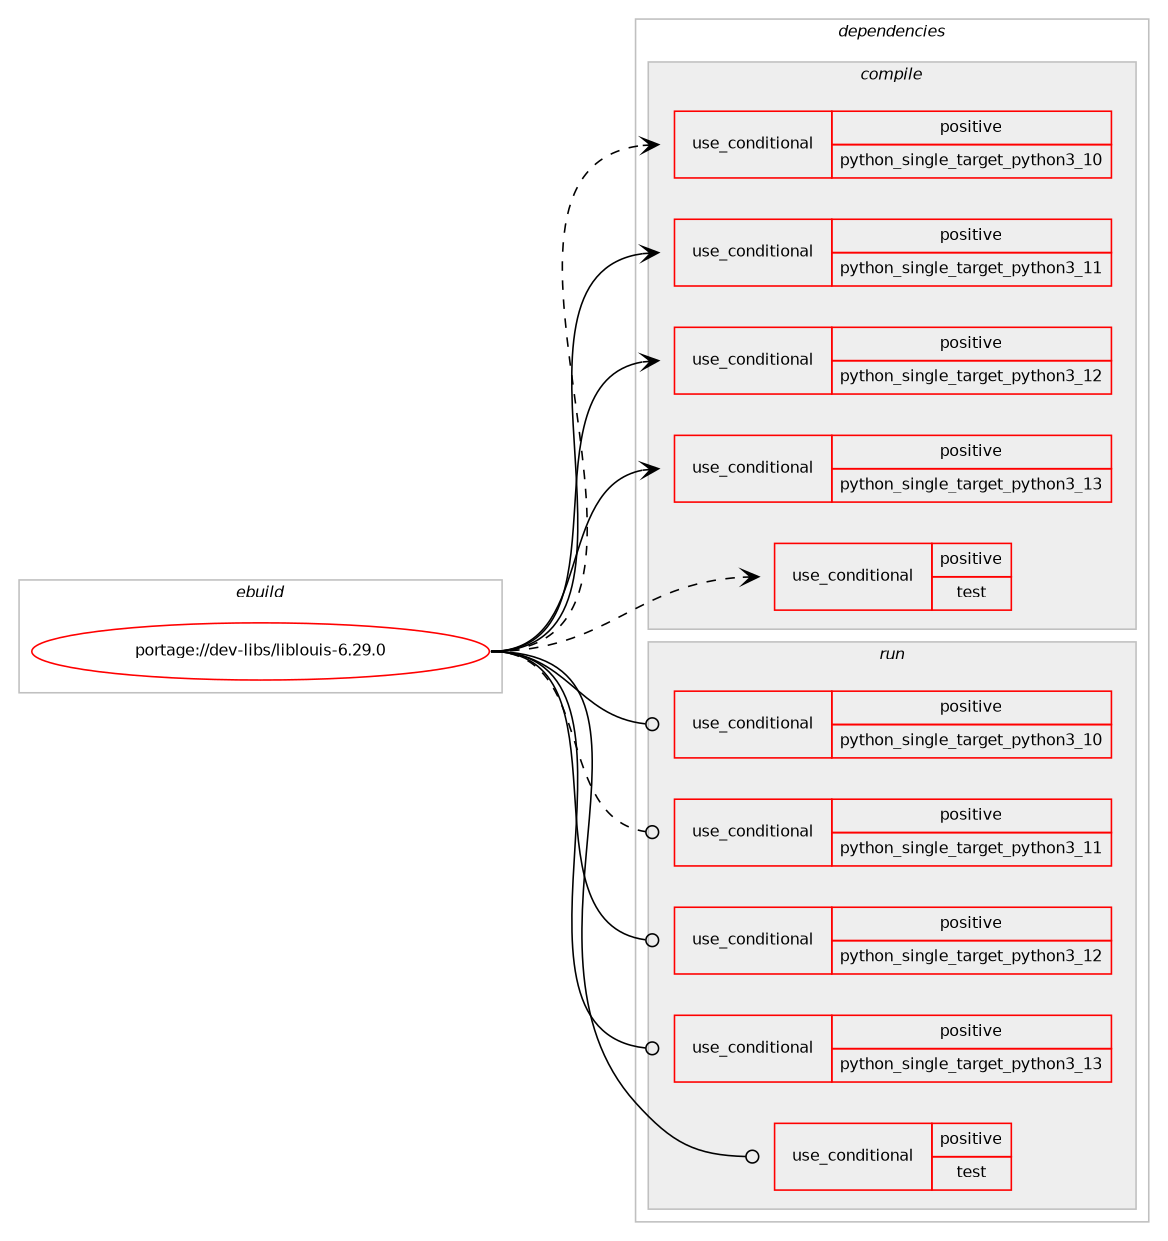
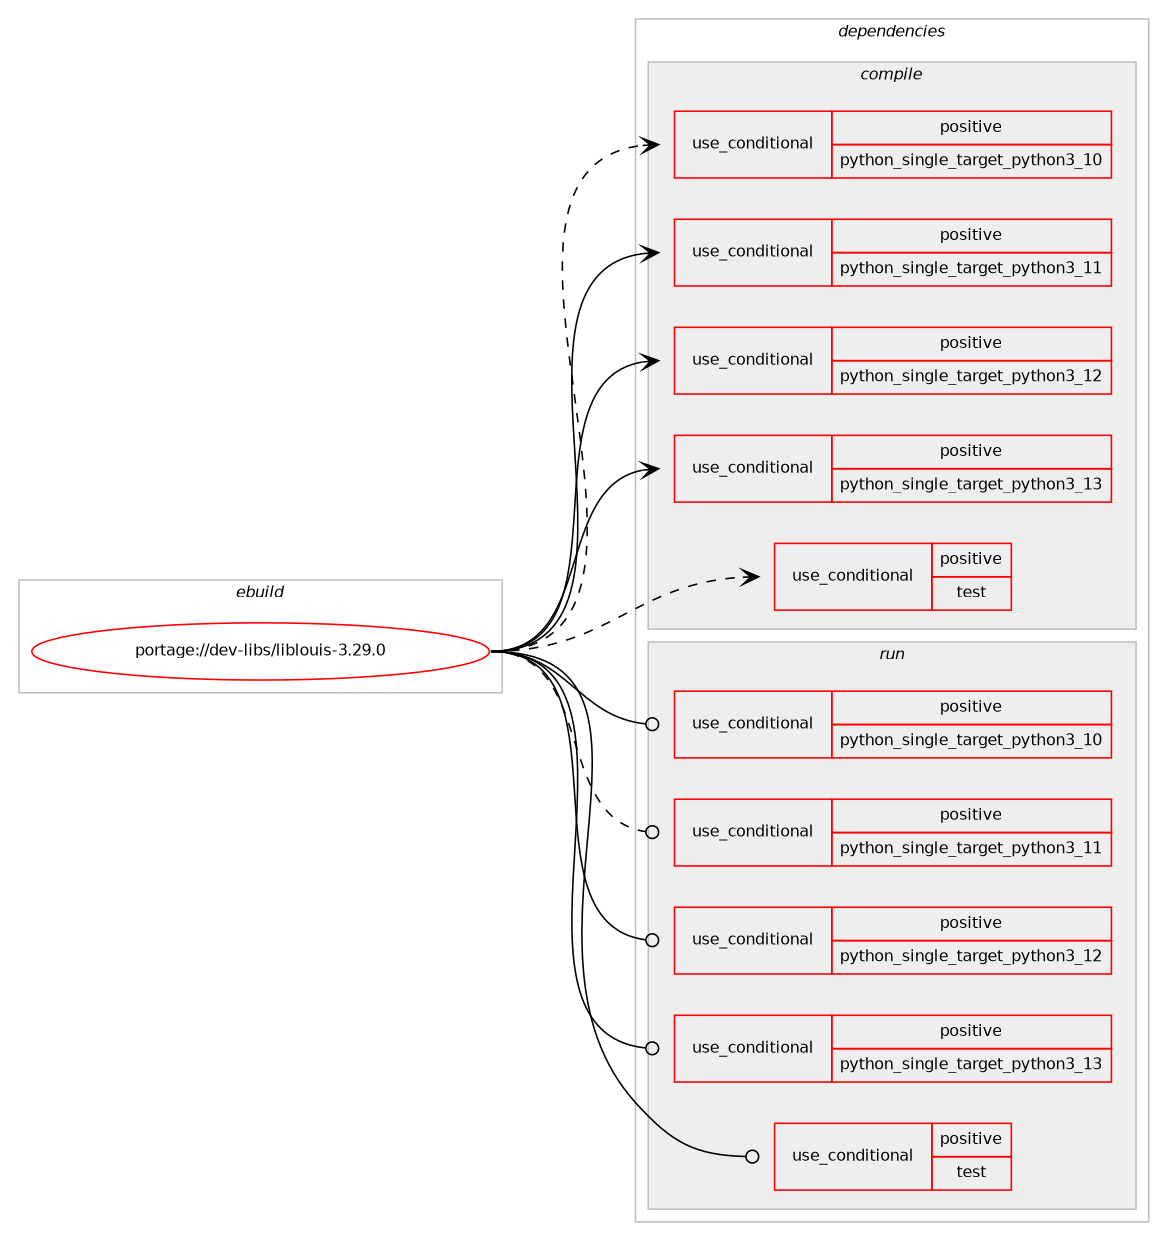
  digraph {
    compound=true
    concentrate=true
    fontname=Helvetica
    fontsize=10
    newrank=true
    rankdir=LR
    ranksep=1.5
    node [color=red fontname=Helvetica fontsize=10 shape=none]
    edge [arrowhead=vee headport=w style=solid tailport=e weight=20]
-   n1 [label="portage://dev-libs/liblouis-6.29.0" width=4 shape=""]
+   n1 [label="portage://dev-libs/liblouis-3.29.0" width=4 shape=""]
    n2 [label=<<TABLE BORDER="0" CELLBORDER="1" CELLSPACING="0" CELLPADDING="4"><TR><TD ROWSPAN="3" CELLPADDING="10">use_conditional</TD></TR><TR><TD>positive</TD></TR><TR><TD>python_single_target_python3_10</TD></TR></TABLE>>]
    n3 [label=<<TABLE BORDER="0" CELLBORDER="1" CELLSPACING="0" CELLPADDING="4"><TR><TD ROWSPAN="3" CELLPADDING="10">use_conditional</TD></TR><TR><TD>positive</TD></TR><TR><TD>python_single_target_python3_11</TD></TR></TABLE>>]
    n4 [label=<<TABLE BORDER="0" CELLBORDER="1" CELLSPACING="0" CELLPADDING="4"><TR><TD ROWSPAN="3" CELLPADDING="10">use_conditional</TD></TR><TR><TD>positive</TD></TR><TR><TD>python_single_target_python3_12</TD></TR></TABLE>>]
    n5 [label=<<TABLE BORDER="0" CELLBORDER="1" CELLSPACING="0" CELLPADDING="4"><TR><TD ROWSPAN="3" CELLPADDING="10">use_conditional</TD></TR><TR><TD>positive</TD></TR><TR><TD>python_single_target_python3_13</TD></TR></TABLE>>]
    n6 [label=<<TABLE BORDER="0" CELLBORDER="1" CELLSPACING="0" CELLPADDING="4"><TR><TD ROWSPAN="3" CELLPADDING="10">use_conditional</TD></TR><TR><TD>positive</TD></TR><TR><TD>test</TD></TR></TABLE>>]
    n7 [label=<<TABLE BORDER="0" CELLBORDER="1" CELLSPACING="0" CELLPADDING="4"><TR><TD ROWSPAN="3" CELLPADDING="10">use_conditional</TD></TR><TR><TD>positive</TD></TR><TR><TD>python_single_target_python3_10</TD></TR></TABLE>>]
    n8 [label=<<TABLE BORDER="0" CELLBORDER="1" CELLSPACING="0" CELLPADDING="4"><TR><TD ROWSPAN="3" CELLPADDING="10">use_conditional</TD></TR><TR><TD>positive</TD></TR><TR><TD>python_single_target_python3_11</TD></TR></TABLE>>]
    n9 [label=<<TABLE BORDER="0" CELLBORDER="1" CELLSPACING="0" CELLPADDING="4"><TR><TD ROWSPAN="3" CELLPADDING="10">use_conditional</TD></TR><TR><TD>positive</TD></TR><TR><TD>python_single_target_python3_12</TD></TR></TABLE>>]
    n10 [label=<<TABLE BORDER="0" CELLBORDER="1" CELLSPACING="0" CELLPADDING="4"><TR><TD ROWSPAN="3" CELLPADDING="10">use_conditional</TD></TR><TR><TD>positive</TD></TR><TR><TD>python_single_target_python3_13</TD></TR></TABLE>>]
    n11 [label=<<TABLE BORDER="0" CELLBORDER="1" CELLSPACING="0" CELLPADDING="4"><TR><TD ROWSPAN="3" CELLPADDING="10">use_conditional</TD></TR><TR><TD>positive</TD></TR><TR><TD>test</TD></TR></TABLE>>]
    subgraph cluster_1 {
      color=gray
      label=<<i>ebuild</i>>
      rank=same
      n1
    }
    subgraph cluster_2 {
      color=gray
      label=<<i>dependencies</i>>
      subgraph cluster_3 {
        color=gray
        fillcolor="#eeeeee"
        label=<<i>compile</i>>
        style=filled
        subgraph sub_4 {
          color=gray
          fillcolor="#eeeeee"
          label=<<i>compile</i>>
          style=filled
          n2
        }
        subgraph sub_5 {
          color=gray
          fillcolor="#eeeeee"
          label=<<i>compile</i>>
          style=filled
          n3
        }
        subgraph sub_6 {
          color=gray
          fillcolor="#eeeeee"
          label=<<i>compile</i>>
          style=filled
          n4
        }
        subgraph sub_7 {
          color=gray
          fillcolor="#eeeeee"
          label=<<i>compile</i>>
          style=filled
          n5
        }
        subgraph sub_8 {
          color=gray
          fillcolor="#eeeeee"
          label=<<i>compile</i>>
          style=filled
          n6
        }
      }
      subgraph cluster_9 {
        color=gray
        fillcolor="#eeeeee"
        label=<<i>compile and run</i>>
        style=filled
      }
      subgraph cluster_10 {
        color=gray
        fillcolor="#eeeeee"
        label=<<i>run</i>>
        style=filled
        subgraph sub_11 {
          color=gray
          fillcolor="#eeeeee"
          label=<<i>run</i>>
          style=filled
          n7
        }
        subgraph sub_12 {
          color=gray
          fillcolor="#eeeeee"
          label=<<i>run</i>>
          style=filled
          n8
        }
        subgraph sub_13 {
          color=gray
          fillcolor="#eeeeee"
          label=<<i>run</i>>
          style=filled
          n9
        }
        subgraph sub_14 {
          color=gray
          fillcolor="#eeeeee"
          label=<<i>run</i>>
          style=filled
          n10
        }
        subgraph sub_15 {
          color=gray
          fillcolor="#eeeeee"
          label=<<i>run</i>>
          style=filled
          n11
        }
      }
    }
    subgraph cluster_16 {
      color=gray
      label=<<i>candidates</i>>
      rank=same
    }
    n1 -> n2 [style=dashed]
    n1 -> n3
    n1 -> n4
    n1 -> n5
    n1 -> n6 [style=dashed]
    n1 -> n7 [arrowhead=odot]
    n1 -> n8 [arrowhead=odot style=dashed]
    n1 -> n9 [arrowhead=odot]
    n1 -> n10 [arrowhead=odot]
    n1 -> n11 [arrowhead=odot]
  }
